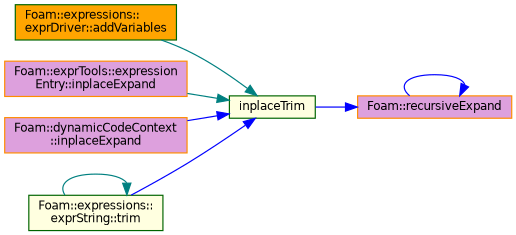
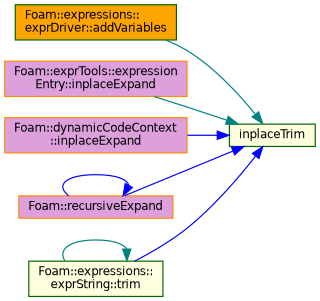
  digraph {
    rankdir=RL
    node [color=darkgreen fillcolor=plum fontname=Helvetica fontsize=10 shape=box style=filled]
    edge [color=blue dir=back fontname=Helvetica fontsize=10 labelfontname=Helvetica labelfontsize=10 style=solid]
    n1 [fillcolor=lightyellow fontcolor=black height=0.2 label=inplaceTrim width=0.4]
    n2 [fillcolor=orange height=0.2 label="Foam::expressions::\lexprDriver::addVariables" width=0.4]
    n3 [color=darkorange height=0.2 label="Foam::exprTools::expression\lEntry::inplaceExpand" width=0.4]
    n4 [color=darkorange height=0.2 label="Foam::dynamicCodeContext\l::inplaceExpand" width=0.4]
    n5 [color=darkorange height=0.2 label="Foam::recursiveExpand" width=0.4]
    n6 [fillcolor=lightyellow height=0.2 label="Foam::expressions::\lexprString::trim" width=0.4]
    n1 -> n2 [color=teal]
    n1 -> n3 [color=teal]
    n1 -> n4
-   n5 -> n1
+   n1 -> n5
    n1 -> n6
    n5 -> n5
    n6 -> n6 [color=teal]
  }
